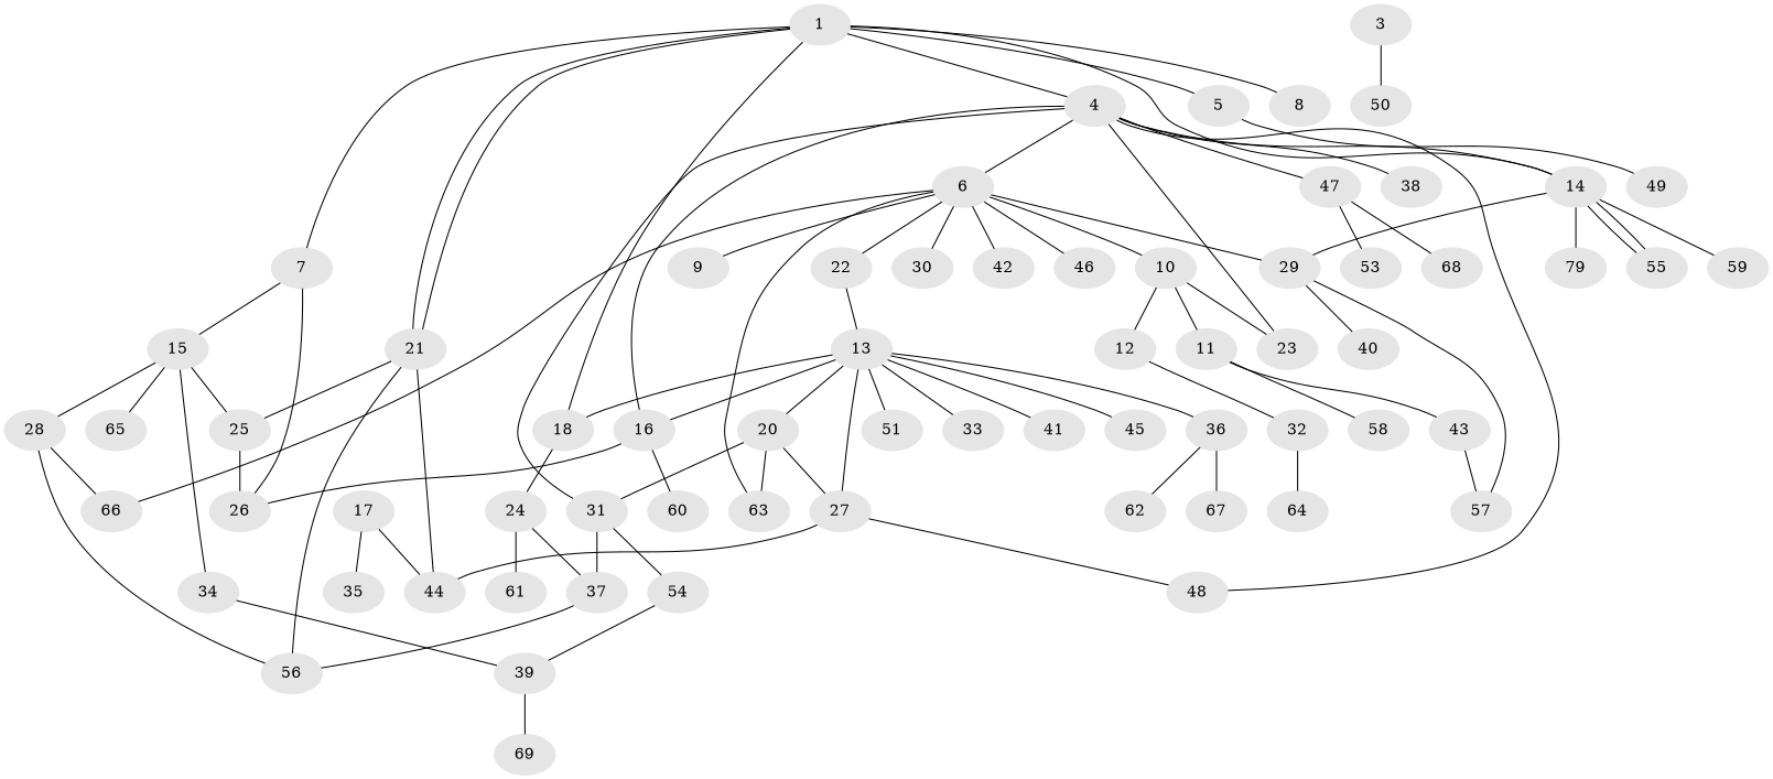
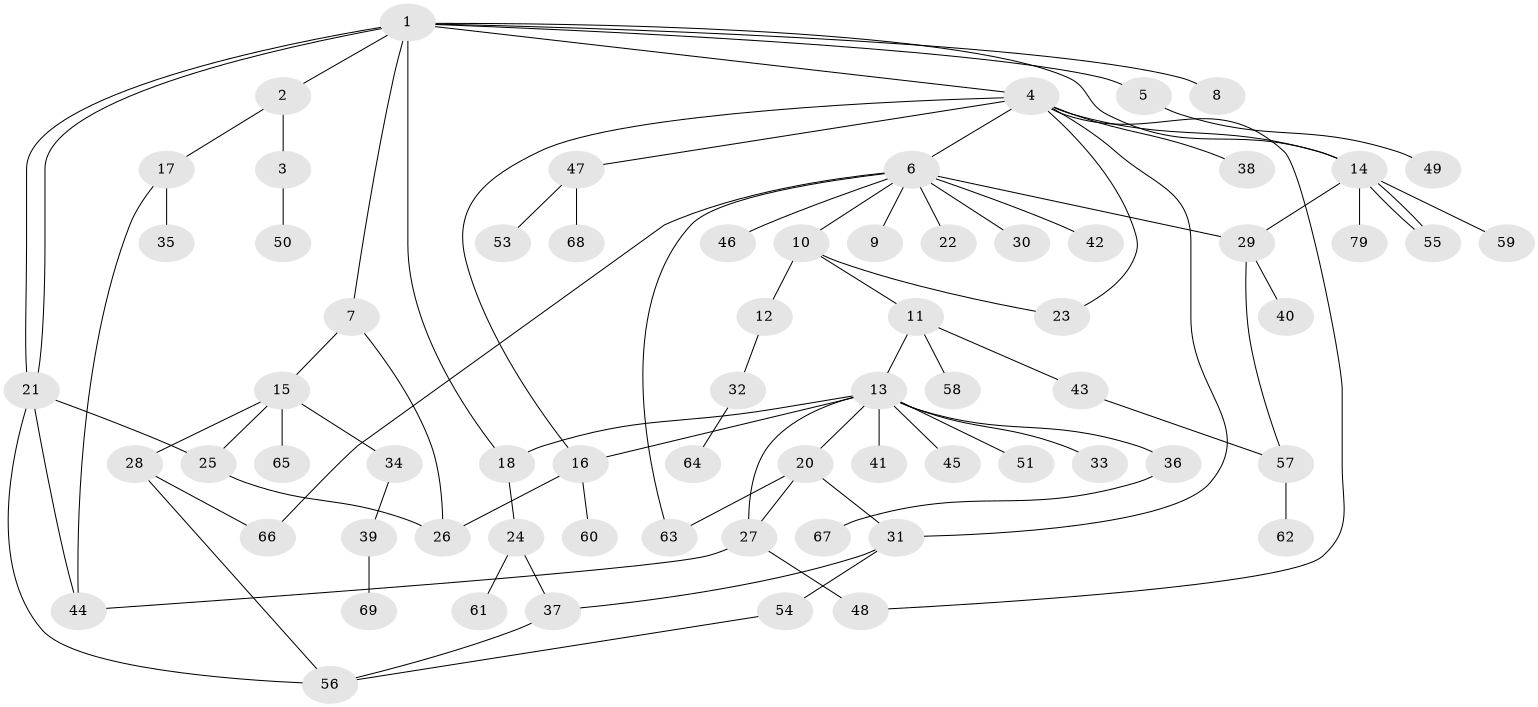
  graph {
    node [color=gray90 style=filled]
    1
+   2
    4
    5
    7
    8
    14
    18
    21
    3
    17
    6
    16
    23
    31
    38
    47
    48
    49
    15
    26
    29
    n23 [label=79]
    55
    59
    24
    25
    44
    56
    50
    35
    9
    10
    22
    30
    42
    46
    63
    66
    60
    37
    54
    53
    68
    11
    12
    40
    57
    28
    34
    65
    13
    43
    58
    32
    20
    27
    33
    36
    41
    45
    51
    64
    67
    39
    61
    62
    69
+   1 -- 2
    1 -- 4
    1 -- 5
    1 -- 7
    1 -- 8
    1 -- 14
    1 -- 18
    1 -- 21
    1 -- 21
+   2 -- 3
+   2 -- 17
    4 -- 14
    4 -- 6
    4 -- 16
    4 -- 23
    4 -- 31
    4 -- 38
    4 -- 47
    4 -- 48
    5 -- 49
    7 -- 15
    7 -- 26
    14 -- 29
    14 -- n23
    14 -- 55
    14 -- 55
    14 -- 59
    18 -- 24
    21 -- 25
    21 -- 44
    21 -- 56
    3 -- 50
    17 -- 44
    17 -- 35
    6 -- 29
    6 -- 9
    6 -- 10
    6 -- 22
    6 -- 30
    6 -- 42
    6 -- 46
    6 -- 63
    6 -- 66
    16 -- 26
    16 -- 60
    31 -- 37
    31 -- 54
    47 -- 53
    47 -- 68
    15 -- 25
    15 -- 28
    15 -- 34
    15 -- 65
    29 -- 40
    29 -- 57
    24 -- 37
    24 -- 61
    25 -- 26
    10 -- 23
    10 -- 11
    10 -- 12
    37 -- 56
-   54 -- 39
-   22 -- 13
+   54 -- 56
+   11 -- 13
    11 -- 43
    11 -- 58
    12 -- 32
-   36 -- 62
+   57 -- 62
    28 -- 56
    28 -- 66
    34 -- 39
    13 -- 18
    13 -- 16
    13 -- 20
    13 -- 27
    13 -- 33
    13 -- 36
    13 -- 41
    13 -- 45
    13 -- 51
    43 -- 57
    32 -- 64
    20 -- 31
    20 -- 63
    20 -- 27
    27 -- 48
    27 -- 44
    36 -- 67
    39 -- 69
  }
